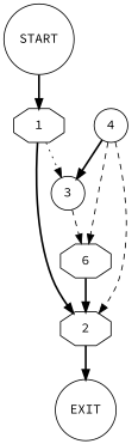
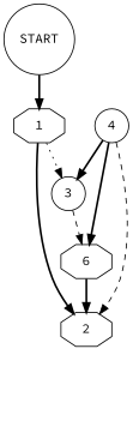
  digraph {
    fontname="Source Code Pro"
    node [fontname="Source Code Pro" shape=circle]
    edge [fontname="Source Code Pro" style=bold]
    n1 [label=START]
    1 [shape=octagon]
    2 [shape=octagon]
    3
-   n5 [label=EXIT]
    n6 [label=6 shape=octagon]
    4
    n1 -> 1
    1 -> 2
    1 -> 3 [style=dotted]
-   2 -> n5
    3 -> n6 [style=dashed]
    n6 -> 2
    4 -> 2 [style=dashed]
    4 -> 3
-   4 -> n6 [style=dashed]
+   4 -> n6
  }
